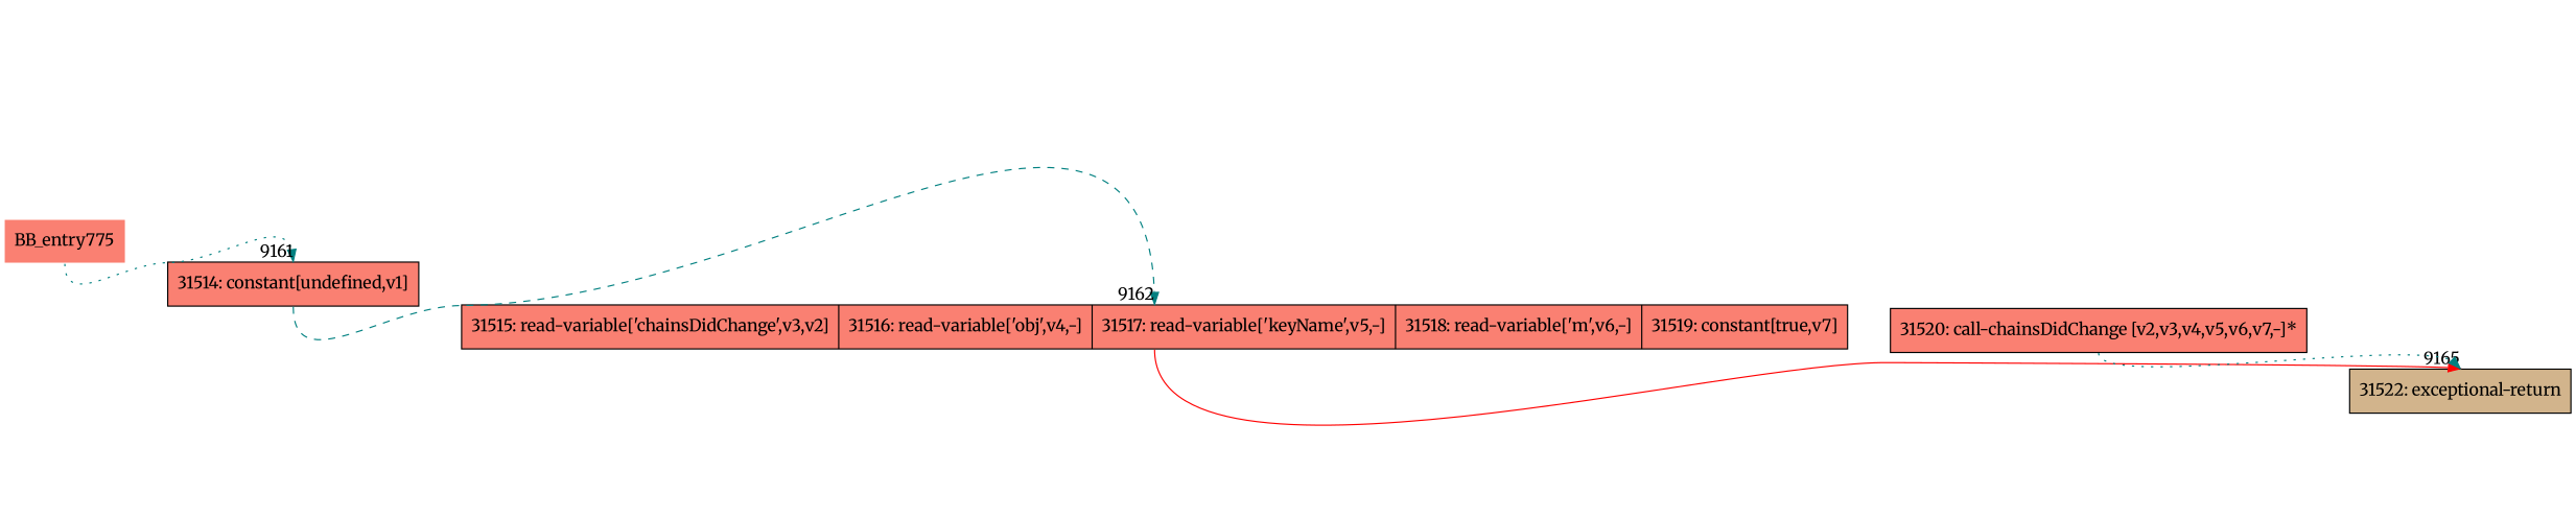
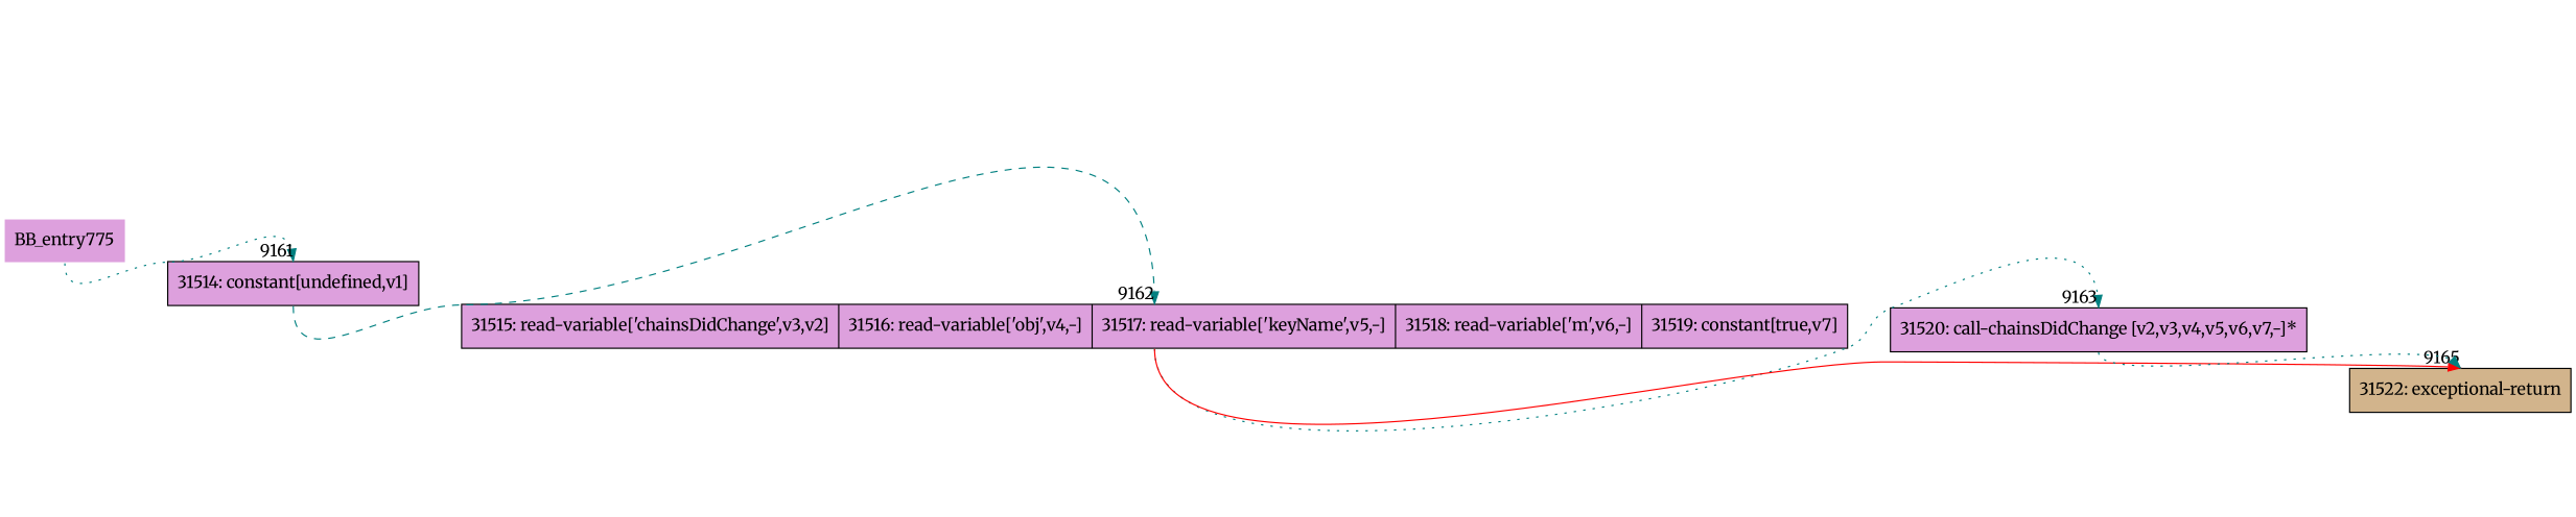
  digraph {
    fontname=Merriweather
    rankdir=LR
    node [fillcolor=plum fontname=Merriweather shape=record style=filled]
    edge [color=teal fontname=Merriweather headport=n style=dotted tailport=s]
-   BB_entry775 [fillcolor=salmon shape=none]
-   n2 [fillcolor=salmon label="{31514: constant[undefined,v1]}"]
-   n3 [fillcolor=salmon label="{31515: read-variable['chainsDidChange',v3,v2]|31516: read-variable['obj',v4,-]|31517: read-variable['keyName',v5,-]|31518: read-variable['m',v6,-]|31519: constant[true,v7]}"]
-   n4 [fillcolor=salmon label="{31520: call-chainsDidChange [v2,v3,v4,v5,v6,v7,-]*}"]
+   BB_entry775 [shape=none]
+   n2 [label="{31514: constant[undefined,v1]}"]
+   n3 [label="{31515: read-variable['chainsDidChange',v3,v2]|31516: read-variable['obj',v4,-]|31517: read-variable['keyName',v5,-]|31518: read-variable['m',v6,-]|31519: constant[true,v7]}"]
+   n4 [label="{31520: call-chainsDidChange [v2,v3,v4,v5,v6,v7,-]*}"]
    n5 [fillcolor=tan label="{31522: exceptional-return}"]
    BB_entry775 -> n2 [headlabel="    9161"]
    n2 -> n3 [headlabel="      9162" style=dashed]
+   n3 -> n4 [headlabel="      9163"]
    n3 -> n5 [color=red headlabel="      9165" style=solid]
    n4 -> n5
  }
